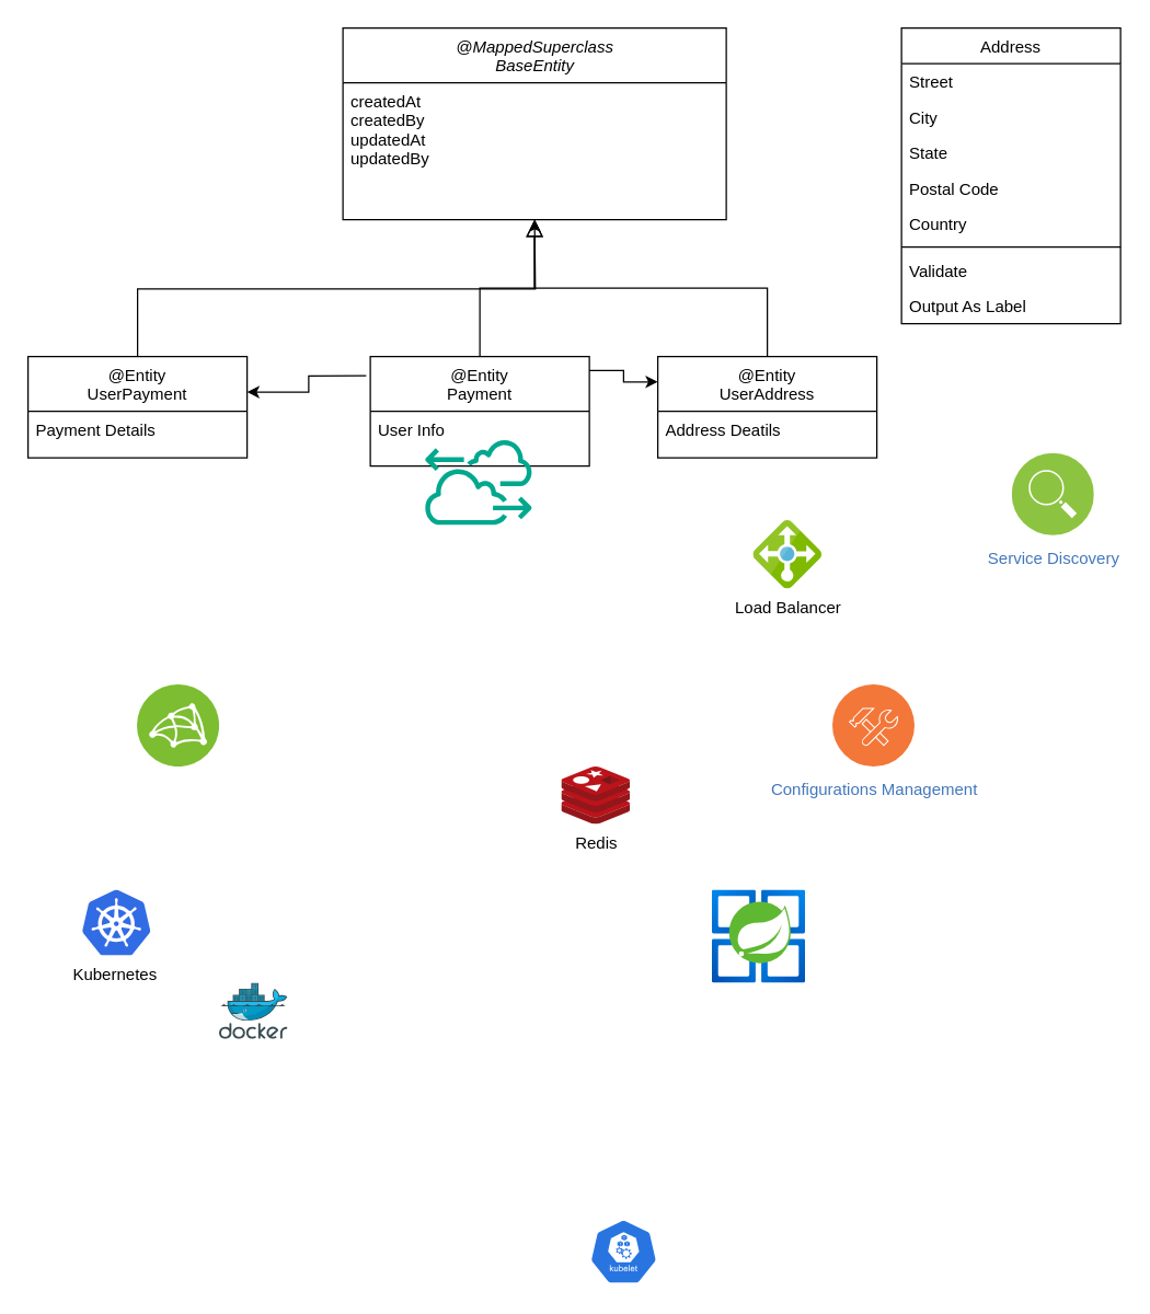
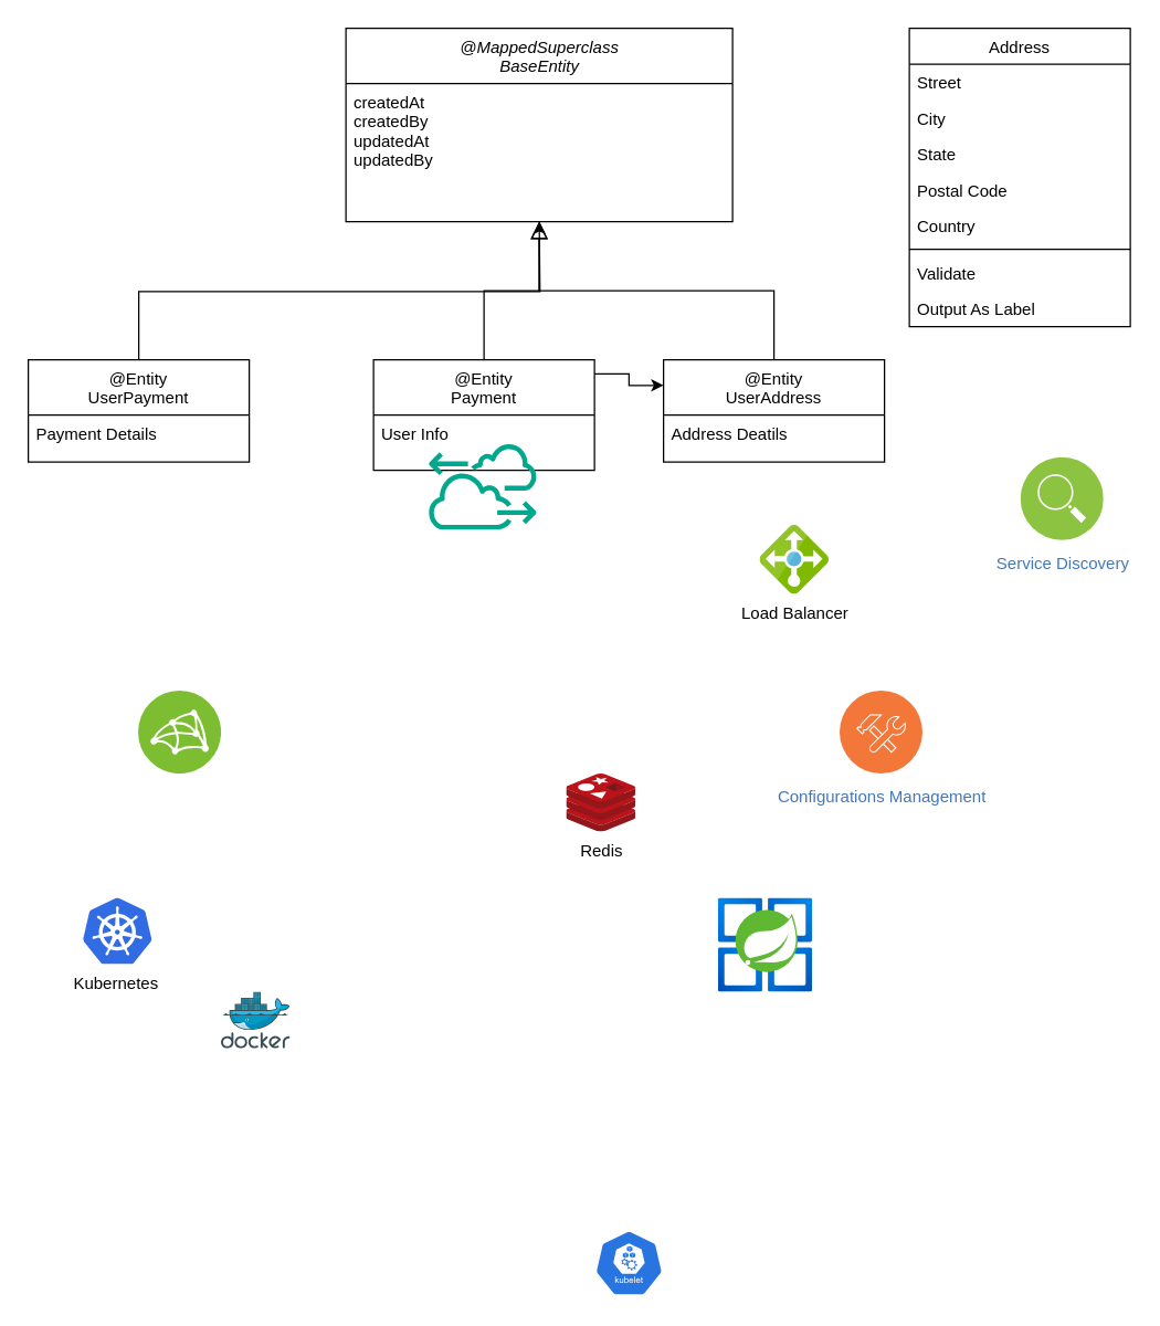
  <mxCell id="0" />
  <mxCell id="1" parent="0" />
  <mxCell id="2" value="@MappedSuperclass&lt;br&gt;BaseEntity" style="swimlane;fontStyle=2;align=center;verticalAlign=top;childLayout=stackLayout;horizontal=1;startSize=40;horizontalStack=0;resizeParent=1;resizeLast=0;collapsible=1;marginBottom=0;rounded=0;shadow=0;strokeWidth=1;fontSize=12;html=1;" parent="1" vertex="1"><mxGeometry x="250" y="20" width="280" height="140" as="geometry"><mxRectangle x="230" y="140" width="160" height="26" as="alternateBounds" /></mxGeometry></mxCell>
  <mxCell id="3" value="createdAt&#10;createdBy&#10;updatedAt&#10;updatedBy" style="text;align=left;verticalAlign=top;spacingLeft=4;spacingRight=4;overflow=hidden;rotatable=0;points=[[0,0.5],[1,0.5]];portConstraint=eastwest;" parent="2" vertex="1"><mxGeometry y="40" width="280" height="100" as="geometry" /></mxCell>
  <mxCell id="4" value="@Entity&#10;Payment" style="swimlane;fontStyle=0;align=center;verticalAlign=top;childLayout=stackLayout;horizontal=1;startSize=40;horizontalStack=0;resizeParent=1;resizeLast=0;collapsible=1;marginBottom=0;rounded=0;shadow=0;strokeWidth=1;" parent="1" vertex="1"><mxGeometry x="270" y="260" width="160" height="80" as="geometry"><mxRectangle x="130" y="380" width="160" height="26" as="alternateBounds" /></mxGeometry></mxCell>
  <mxCell id="5" value="User Info" style="text;align=left;verticalAlign=top;spacingLeft=4;spacingRight=4;overflow=hidden;rotatable=0;points=[[0,0.5],[1,0.5]];portConstraint=eastwest;" parent="4" vertex="1"><mxGeometry y="40" width="160" height="22" as="geometry" /></mxCell>
  <mxCell id="6" value="" style="endArrow=block;endSize=10;endFill=0;shadow=0;strokeWidth=1;rounded=0;edgeStyle=elbowEdgeStyle;elbow=vertical;" parent="1" source="4" target="2" edge="1"><mxGeometry width="160" relative="1" as="geometry"><mxPoint x="350" y="103" as="sourcePoint" /><mxPoint x="350" y="103" as="targetPoint" /></mxGeometry></mxCell>
  <mxCell id="7" value="@Entity&#10;UserAddress" style="swimlane;fontStyle=0;align=center;verticalAlign=top;childLayout=stackLayout;horizontal=1;startSize=40;horizontalStack=0;resizeParent=1;resizeLast=0;collapsible=1;marginBottom=0;rounded=0;shadow=0;strokeWidth=1;" parent="1" vertex="1"><mxGeometry x="480" y="260" width="160" height="74" as="geometry"><mxRectangle x="340" y="380" width="170" height="26" as="alternateBounds" /></mxGeometry></mxCell>
  <mxCell id="8" value="Address Deatils" style="text;align=left;verticalAlign=top;spacingLeft=4;spacingRight=4;overflow=hidden;rotatable=0;points=[[0,0.5],[1,0.5]];portConstraint=eastwest;" parent="7" vertex="1"><mxGeometry y="40" width="160" height="26" as="geometry" /></mxCell>
  <mxCell id="9" value="" style="endArrow=block;endSize=10;endFill=0;shadow=0;strokeWidth=1;rounded=0;edgeStyle=elbowEdgeStyle;elbow=vertical;" parent="1" source="7" target="2" edge="1"><mxGeometry width="160" relative="1" as="geometry"><mxPoint x="360" y="273" as="sourcePoint" /><mxPoint x="460" y="171" as="targetPoint" /></mxGeometry></mxCell>
  <mxCell id="10" value="Address" style="swimlane;fontStyle=0;align=center;verticalAlign=top;childLayout=stackLayout;horizontal=1;startSize=26;horizontalStack=0;resizeParent=1;resizeLast=0;collapsible=1;marginBottom=0;rounded=0;shadow=0;strokeWidth=1;" parent="1" vertex="1"><mxGeometry x="658" y="20" width="160" height="216" as="geometry"><mxRectangle x="550" y="140" width="160" height="26" as="alternateBounds" /></mxGeometry></mxCell>
  <mxCell id="11" value="Street" style="text;align=left;verticalAlign=top;spacingLeft=4;spacingRight=4;overflow=hidden;rotatable=0;points=[[0,0.5],[1,0.5]];portConstraint=eastwest;" parent="10" vertex="1"><mxGeometry y="26" width="160" height="26" as="geometry" /></mxCell>
  <mxCell id="12" value="City" style="text;align=left;verticalAlign=top;spacingLeft=4;spacingRight=4;overflow=hidden;rotatable=0;points=[[0,0.5],[1,0.5]];portConstraint=eastwest;rounded=0;shadow=0;html=0;" parent="10" vertex="1"><mxGeometry y="52" width="160" height="26" as="geometry" /></mxCell>
  <mxCell id="13" value="State" style="text;align=left;verticalAlign=top;spacingLeft=4;spacingRight=4;overflow=hidden;rotatable=0;points=[[0,0.5],[1,0.5]];portConstraint=eastwest;rounded=0;shadow=0;html=0;" parent="10" vertex="1"><mxGeometry y="78" width="160" height="26" as="geometry" /></mxCell>
  <mxCell id="14" value="Postal Code" style="text;align=left;verticalAlign=top;spacingLeft=4;spacingRight=4;overflow=hidden;rotatable=0;points=[[0,0.5],[1,0.5]];portConstraint=eastwest;rounded=0;shadow=0;html=0;" parent="10" vertex="1"><mxGeometry y="104" width="160" height="26" as="geometry" /></mxCell>
  <mxCell id="15" value="Country" style="text;align=left;verticalAlign=top;spacingLeft=4;spacingRight=4;overflow=hidden;rotatable=0;points=[[0,0.5],[1,0.5]];portConstraint=eastwest;rounded=0;shadow=0;html=0;" parent="10" vertex="1"><mxGeometry y="130" width="160" height="26" as="geometry" /></mxCell>
  <mxCell id="16" value="" style="line;html=1;strokeWidth=1;align=left;verticalAlign=middle;spacingTop=-1;spacingLeft=3;spacingRight=3;rotatable=0;labelPosition=right;points=[];portConstraint=eastwest;" parent="10" vertex="1"><mxGeometry y="156" width="160" height="8" as="geometry" /></mxCell>
  <mxCell id="17" value="Validate" style="text;align=left;verticalAlign=top;spacingLeft=4;spacingRight=4;overflow=hidden;rotatable=0;points=[[0,0.5],[1,0.5]];portConstraint=eastwest;" parent="10" vertex="1"><mxGeometry y="164" width="160" height="26" as="geometry" /></mxCell>
  <mxCell id="18" value="Output As Label" style="text;align=left;verticalAlign=top;spacingLeft=4;spacingRight=4;overflow=hidden;rotatable=0;points=[[0,0.5],[1,0.5]];portConstraint=eastwest;" parent="10" vertex="1"><mxGeometry y="190" width="160" height="26" as="geometry" /></mxCell>
  <mxCell id="19" value="" style="image;aspect=fixed;html=1;points=[];align=center;fontSize=12;image=img/lib/azure2/compute/Azure_Spring_Cloud.svg;" parent="1" vertex="1"><mxGeometry x="520" y="650" width="68" height="68" as="geometry" /></mxCell>
  <mxCell id="20" value="" style="image;aspect=fixed;perimeter=ellipsePerimeter;html=1;align=center;shadow=0;dashed=0;fontColor=#4277BB;labelBackgroundColor=default;fontSize=12;spacingTop=3;image=img/lib/ibm/infrastructure/microservices_mesh.svg;" parent="1" vertex="1"><mxGeometry x="100" y="500" width="60" height="60" as="geometry" /></mxCell>
  <mxCell id="21" value="" style="image;sketch=0;aspect=fixed;html=1;points=[];align=center;fontSize=12;image=img/lib/mscae/Docker.svg;" parent="1" vertex="1"><mxGeometry x="160" y="718" width="50" height="41" as="geometry" /></mxCell>
  <mxCell id="22" value="Redis" style="image;sketch=0;aspect=fixed;html=1;points=[];align=center;fontSize=12;image=img/lib/mscae/Cache_Redis_Product.svg;" parent="1" vertex="1"><mxGeometry x="410" y="560" width="50" height="42" as="geometry" /></mxCell>
  <mxCell id="23" value="" style="sketch=0;html=1;dashed=0;whitespace=wrap;fillColor=#2875E2;strokeColor=#ffffff;points=[[0.005,0.63,0],[0.1,0.2,0],[0.9,0.2,0],[0.5,0,0],[0.995,0.63,0],[0.72,0.99,0],[0.5,1,0],[0.28,0.99,0]];verticalLabelPosition=bottom;align=center;verticalAlign=top;shape=mxgraph.kubernetes.icon;prIcon=kubelet" parent="1" vertex="1"><mxGeometry x="430" y="890" width="50" height="48" as="geometry" /></mxCell>
  <mxCell id="24" value="Service Discovery" style="image;aspect=fixed;perimeter=ellipsePerimeter;html=1;align=center;shadow=0;dashed=0;fontColor=#4277BB;labelBackgroundColor=default;fontSize=12;spacingTop=3;image=img/lib/ibm/infrastructure/service_discovery_configuration.svg;" parent="1" vertex="1"><mxGeometry x="739" y="331" width="60" height="60" as="geometry" /></mxCell>
  <mxCell id="25" value="Load Balancer" style="image;sketch=0;aspect=fixed;html=1;points=[];align=center;fontSize=12;image=img/lib/mscae/Load_Balancer_feature.svg;" parent="1" vertex="1"><mxGeometry x="550" y="380" width="50" height="50" as="geometry" /></mxCell>
  <mxCell id="26" value="Kubernetes&amp;nbsp;" style="image;sketch=0;aspect=fixed;html=1;points=[];align=center;fontSize=12;image=img/lib/mscae/Kubernetes.svg;" parent="1" vertex="1"><mxGeometry x="60" y="650" width="50" height="48" as="geometry" /></mxCell>
  <mxCell id="27" value="Configurations Management" style="image;aspect=fixed;perimeter=ellipsePerimeter;html=1;align=center;shadow=0;dashed=0;fontColor=#4277BB;labelBackgroundColor=default;fontSize=12;spacingTop=3;image=img/lib/ibm/devops/configuration_management.svg;" parent="1" vertex="1"><mxGeometry x="608" y="500" width="60" height="60" as="geometry" /></mxCell>
  <mxCell id="28" style="edgeStyle=orthogonalEdgeStyle;rounded=0;orthogonalLoop=1;jettySize=auto;html=1;exitX=1;exitY=0.128;exitDx=0;exitDy=0;entryX=0;entryY=0.25;entryDx=0;entryDy=0;exitPerimeter=0;" parent="1" source="4" target="7" edge="1"><mxGeometry relative="1" as="geometry" /></mxCell>
  <mxCell id="29" style="edgeStyle=orthogonalEdgeStyle;rounded=0;orthogonalLoop=1;jettySize=auto;html=1;exitX=0.5;exitY=0;exitDx=0;exitDy=0;" parent="1" source="30" edge="1"><mxGeometry relative="1" as="geometry"><mxPoint x="390" y="160" as="targetPoint" /></mxGeometry></mxCell>
  <mxCell id="30" value="@Entity&#10;UserPayment" style="swimlane;fontStyle=0;align=center;verticalAlign=top;childLayout=stackLayout;horizontal=1;startSize=40;horizontalStack=0;resizeParent=1;resizeLast=0;collapsible=1;marginBottom=0;rounded=0;shadow=0;strokeWidth=1;" parent="1" vertex="1"><mxGeometry x="20" y="260" width="160" height="74" as="geometry"><mxRectangle x="340" y="380" width="170" height="26" as="alternateBounds" /></mxGeometry></mxCell>
  <mxCell id="31" value="Payment Details" style="text;align=left;verticalAlign=top;spacingLeft=4;spacingRight=4;overflow=hidden;rotatable=0;points=[[0,0.5],[1,0.5]];portConstraint=eastwest;" parent="30" vertex="1"><mxGeometry y="40" width="160" height="26" as="geometry" /></mxCell>
- <mxCell id="32" style="edgeStyle=orthogonalEdgeStyle;rounded=0;orthogonalLoop=1;jettySize=auto;html=1;entryX=1;entryY=0.351;entryDx=0;entryDy=0;entryPerimeter=0;exitX=-0.019;exitY=0.176;exitDx=0;exitDy=0;exitPerimeter=0;" parent="1" source="4" target="30" edge="1"><mxGeometry relative="1" as="geometry" /></mxCell>
  <mxCell id="33" value="" style="sketch=0;outlineConnect=0;fontColor=#232F3E;gradientColor=none;fillColor=#01A88D;strokeColor=none;dashed=0;verticalLabelPosition=bottom;verticalAlign=top;align=center;html=1;fontSize=12;fontStyle=0;aspect=fixed;shape=mxgraph.aws4.application_discovery_service_aws_discovery_agent;" parent="1" vertex="1"><mxGeometry x="310" y="320" width="78" height="63" as="geometry" /></mxCell>
